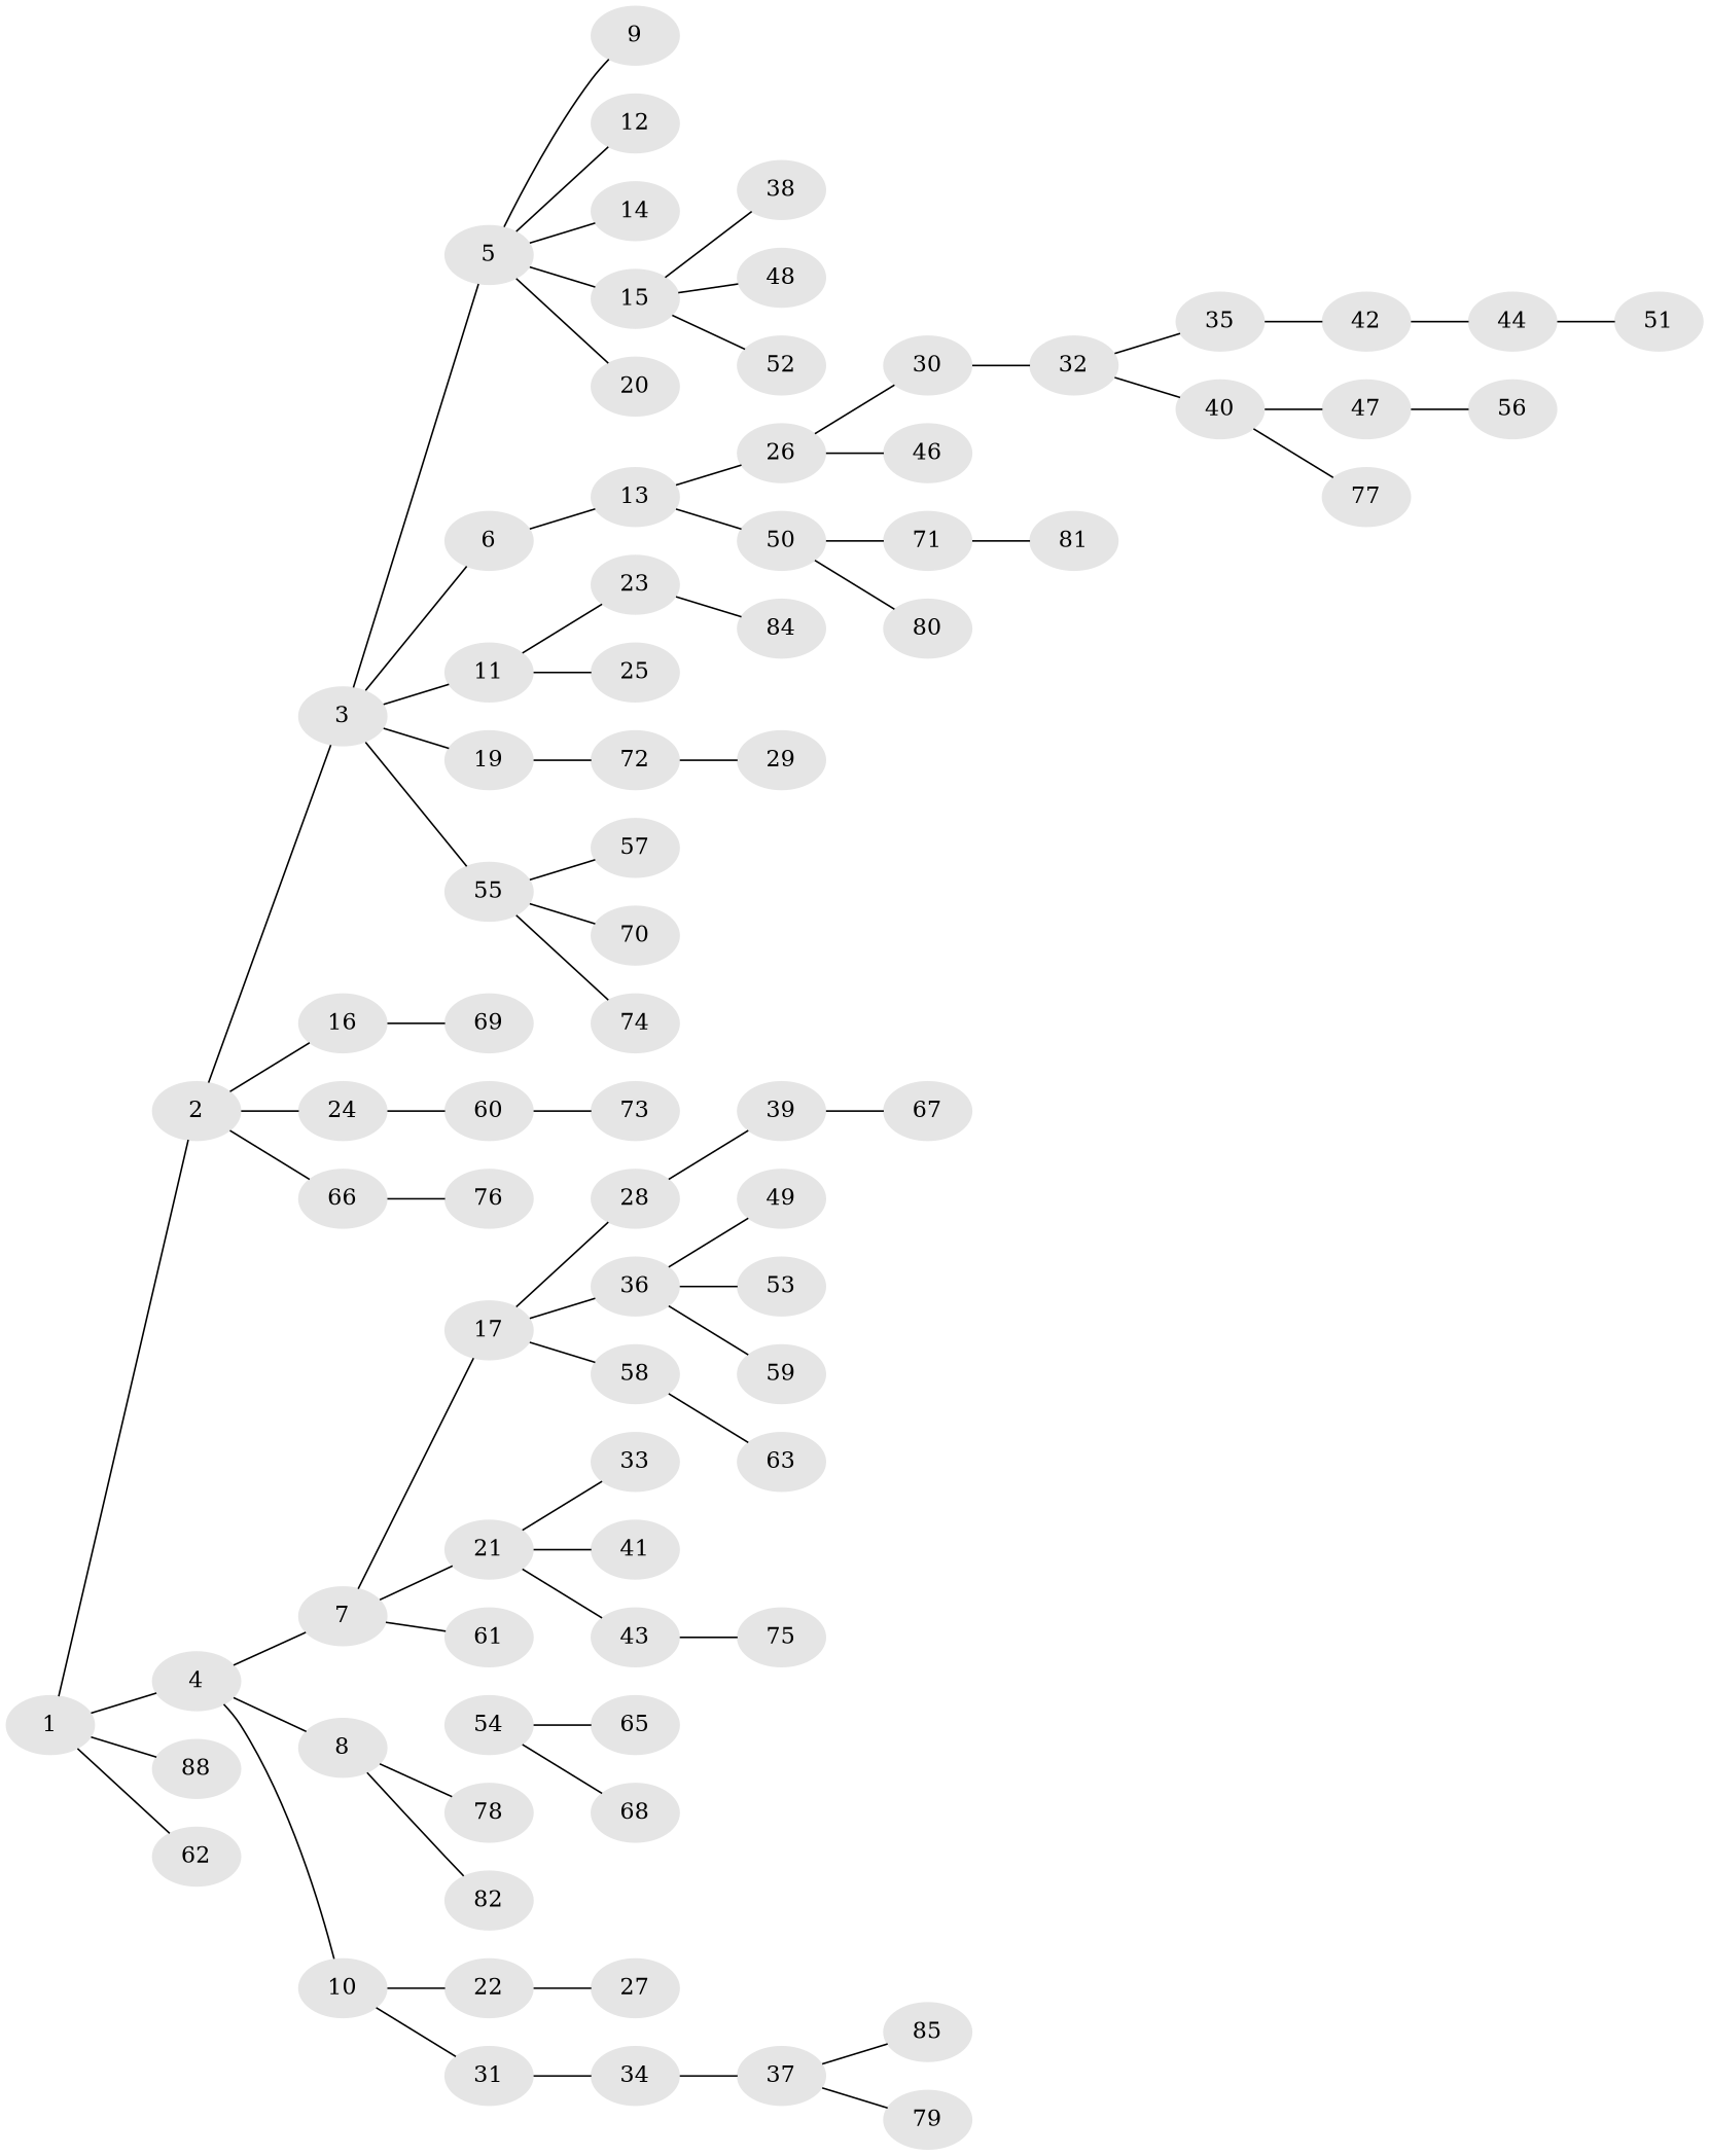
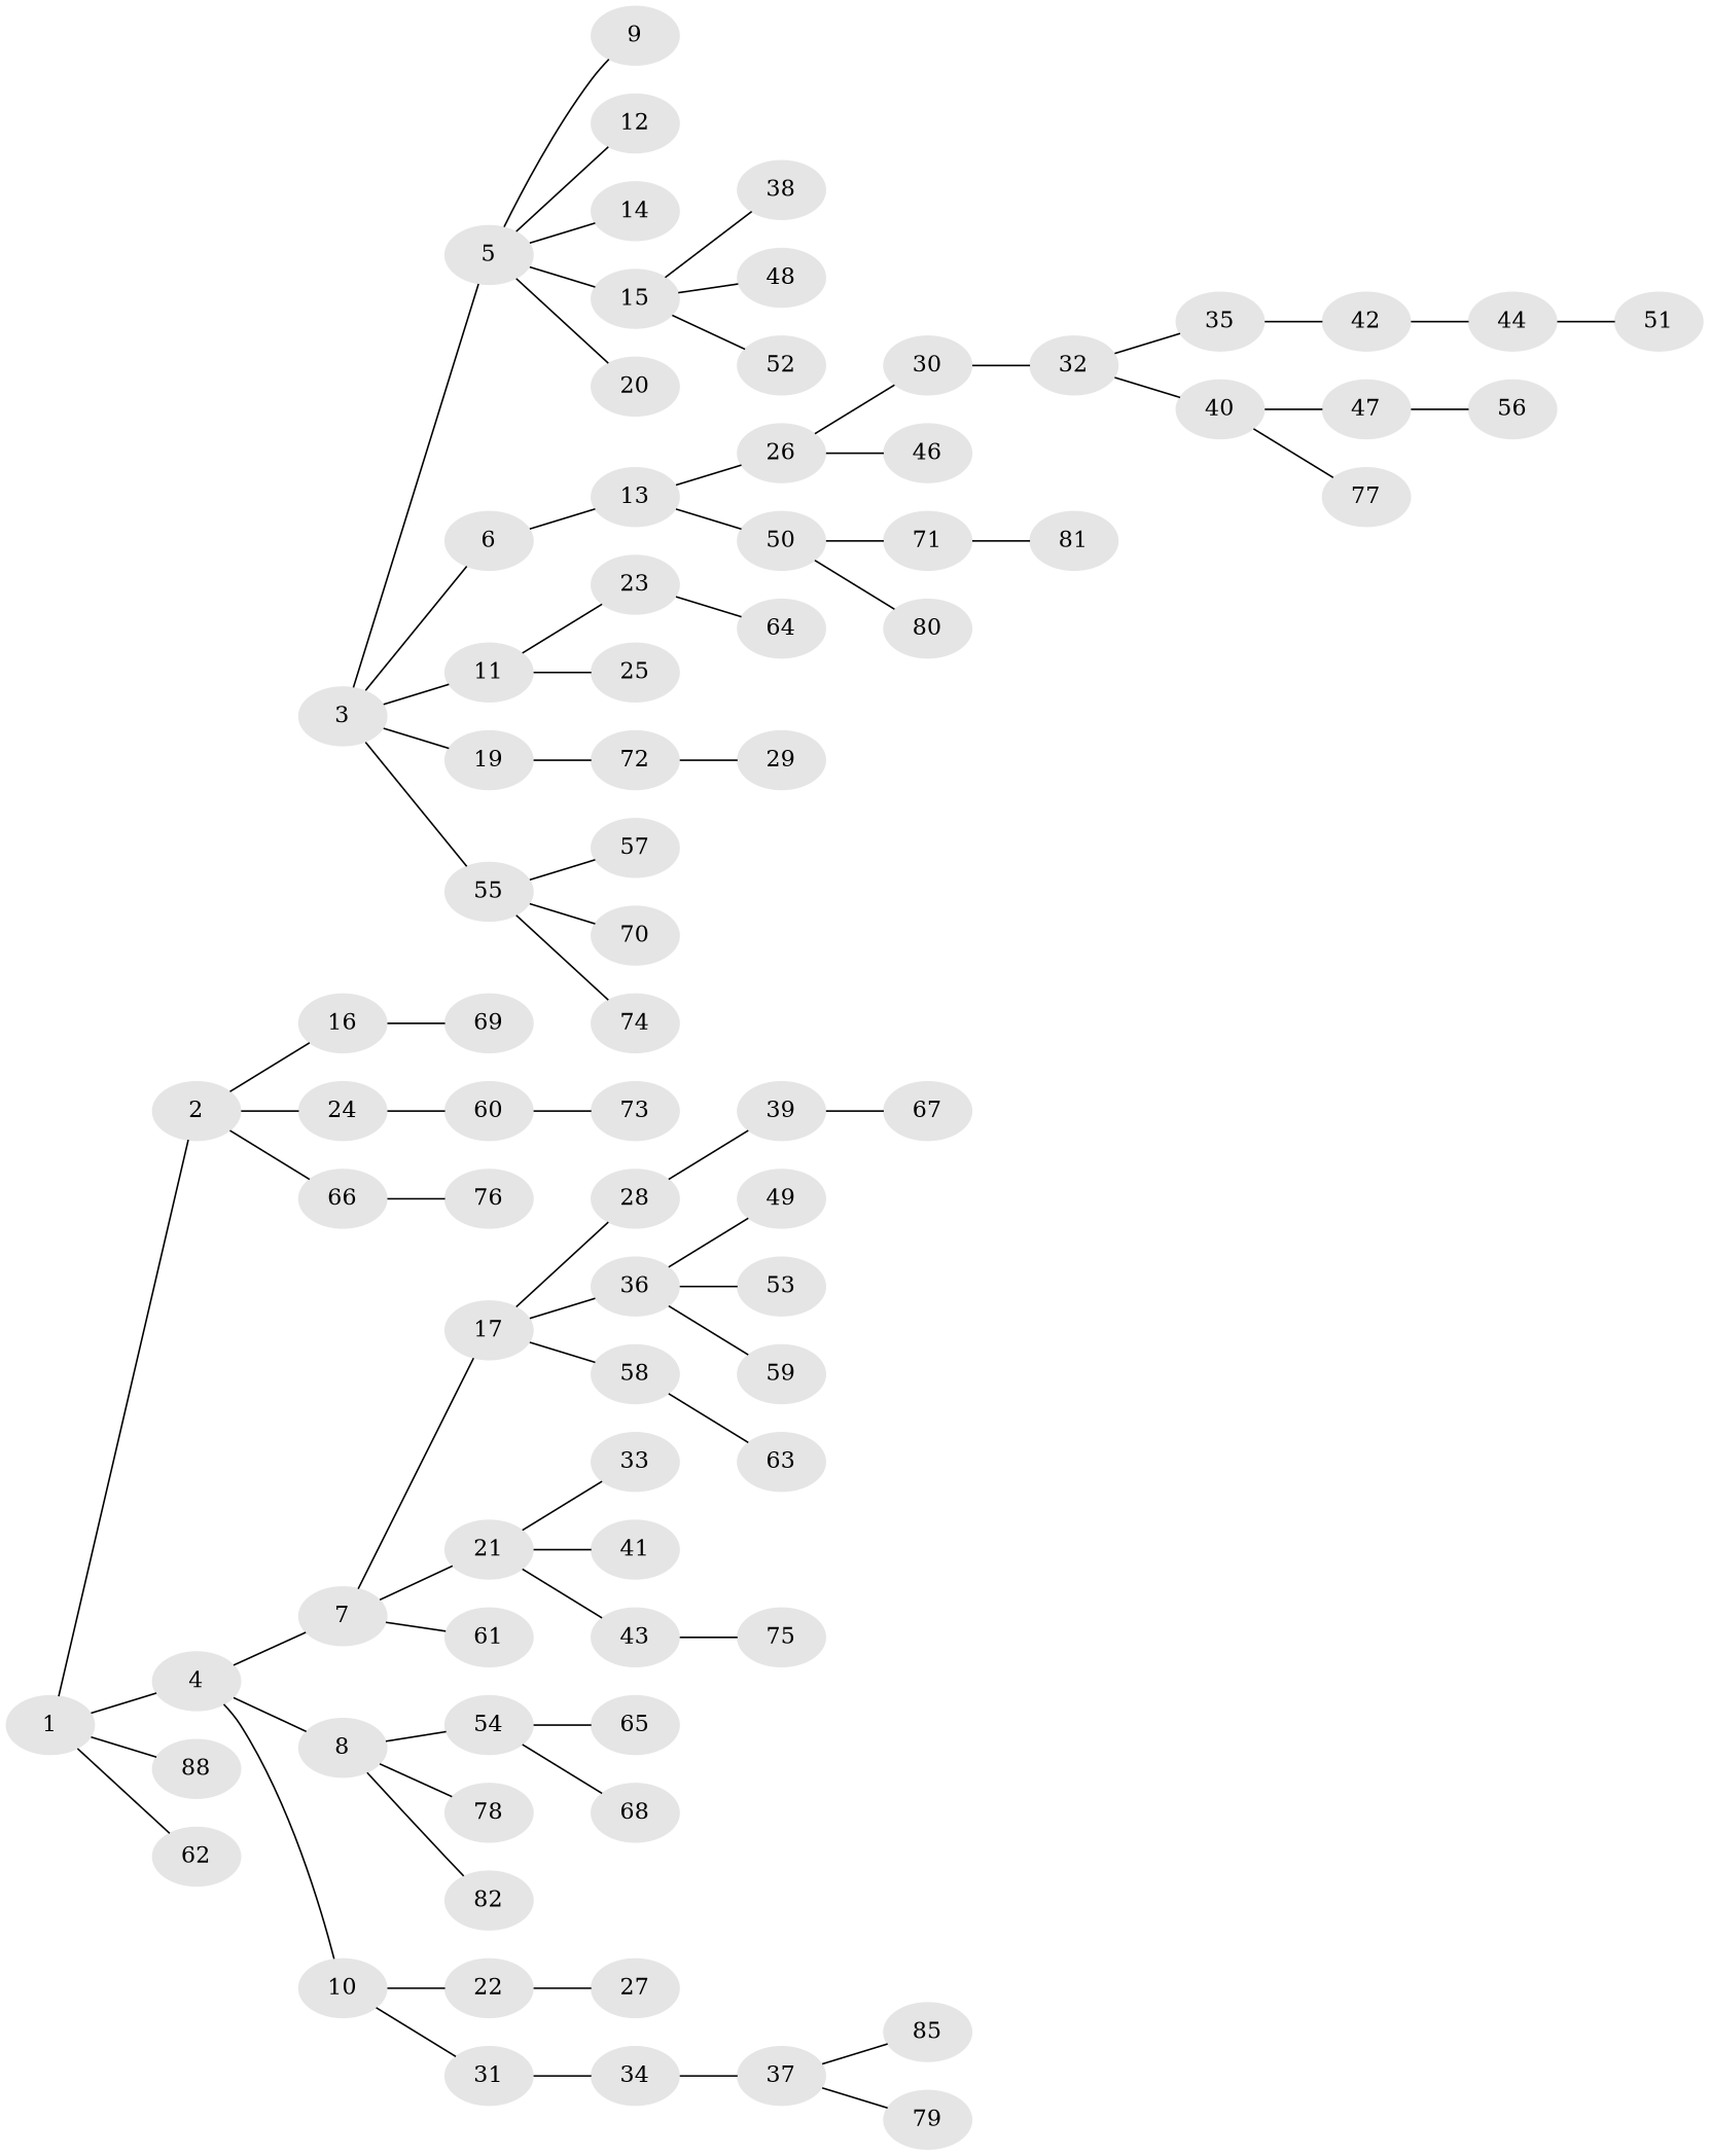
  graph {
    rankdir=LR
    node [color=gray90 style=filled]
    1
    2
    4
    n4 [label=88]
    62
    3
    16
    24
    66
    7
    8
    10
    5
    6
    11
    19
    55
    69
    60
    76
    9
    12
    14
    15
    20
    13
    23
    25
    72
    57
    70
    74
    17
    21
    61
    54
    78
    82
    22
    31
    38
    48
    52
    26
    50
    28
    36
    58
    33
    41
    43
    65
    68
    27
    34
-   64 [label=84]
+   64
    30
    46
    71
    80
    39
    49
    53
    59
    63
    29
    75
    73
    32
    67
    35
    40
    37
    42
    47
    77
    n77 [label=85]
    79
    44
    56
    51
    81
    1 -- 2
    1 -- 4
    1 -- n4
    1 -- 62
-   2 -- 3
    2 -- 16
    2 -- 24
    2 -- 66
    4 -- 7
    4 -- 8
    4 -- 10
    3 -- 5
    3 -- 6
    3 -- 11
    3 -- 19
    3 -- 55
    16 -- 69
    24 -- 60
    66 -- 76
    7 -- 17
    7 -- 21
    7 -- 61
+   8 -- 54
    8 -- 78
    8 -- 82
    10 -- 22
    10 -- 31
    5 -- 9
    5 -- 12
    5 -- 14
    5 -- 15
    5 -- 20
    6 -- 13
    11 -- 23
    11 -- 25
    19 -- 72
    55 -- 57
    55 -- 70
    55 -- 74
    60 -- 73
    15 -- 38
    15 -- 48
    15 -- 52
    13 -- 26
    13 -- 50
    23 -- 64
    72 -- 29
    17 -- 28
    17 -- 36
    17 -- 58
    21 -- 33
    21 -- 41
    21 -- 43
    54 -- 65
    54 -- 68
    22 -- 27
    31 -- 34
    26 -- 30
    26 -- 46
    50 -- 71
    50 -- 80
    28 -- 39
    36 -- 49
    36 -- 53
    36 -- 59
    58 -- 63
    43 -- 75
    34 -- 37
    30 -- 32
    71 -- 81
    39 -- 67
    32 -- 35
    32 -- 40
    35 -- 42
    40 -- 47
    40 -- 77
    37 -- n77
    37 -- 79
    42 -- 44
    47 -- 56
    44 -- 51
  }
